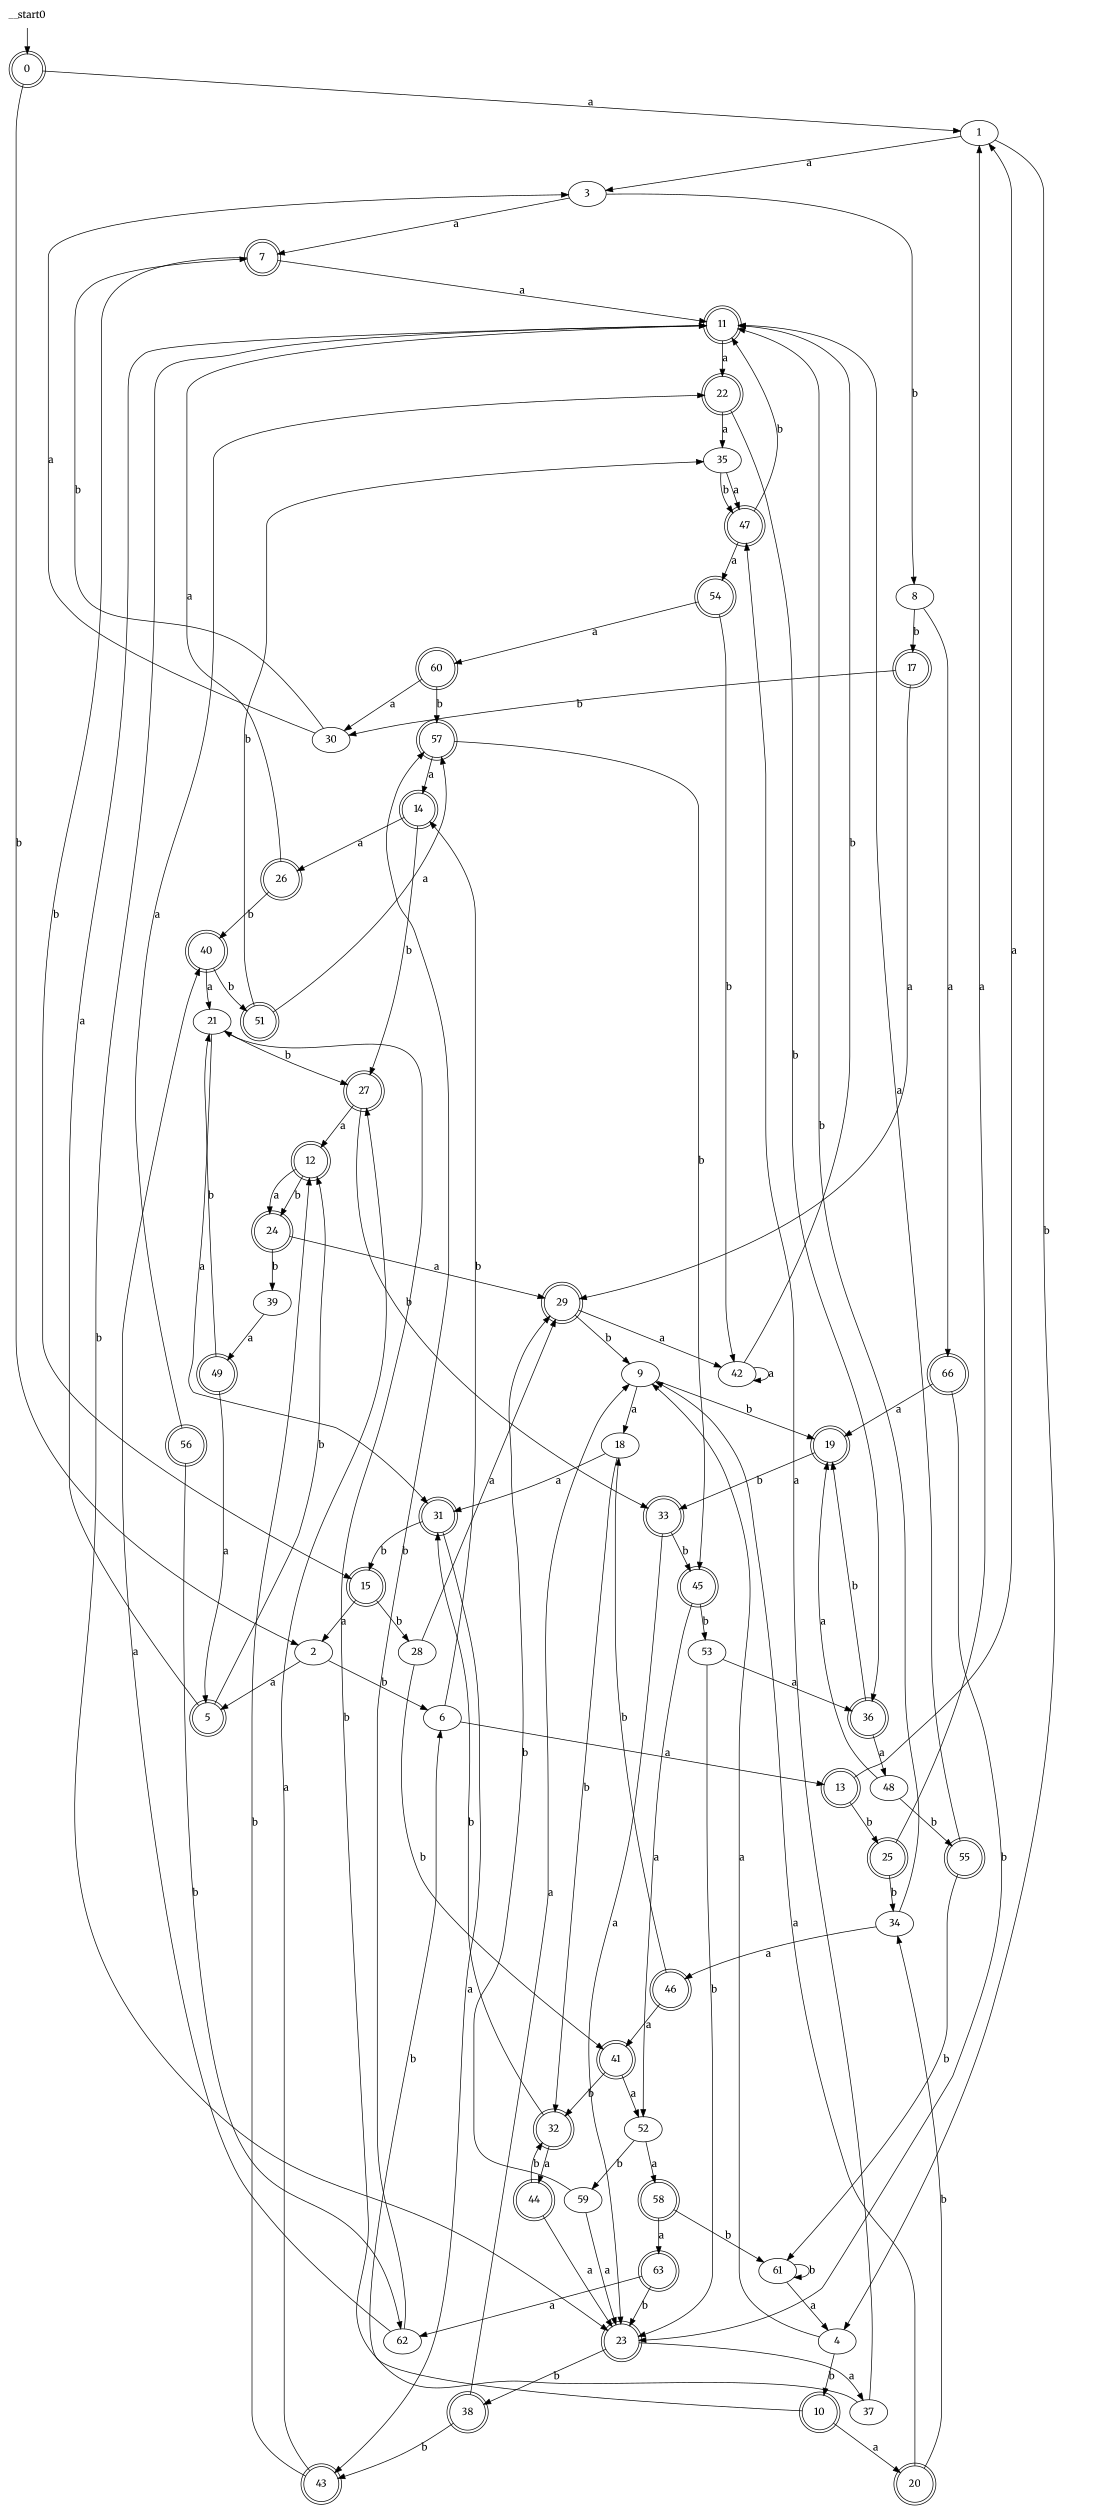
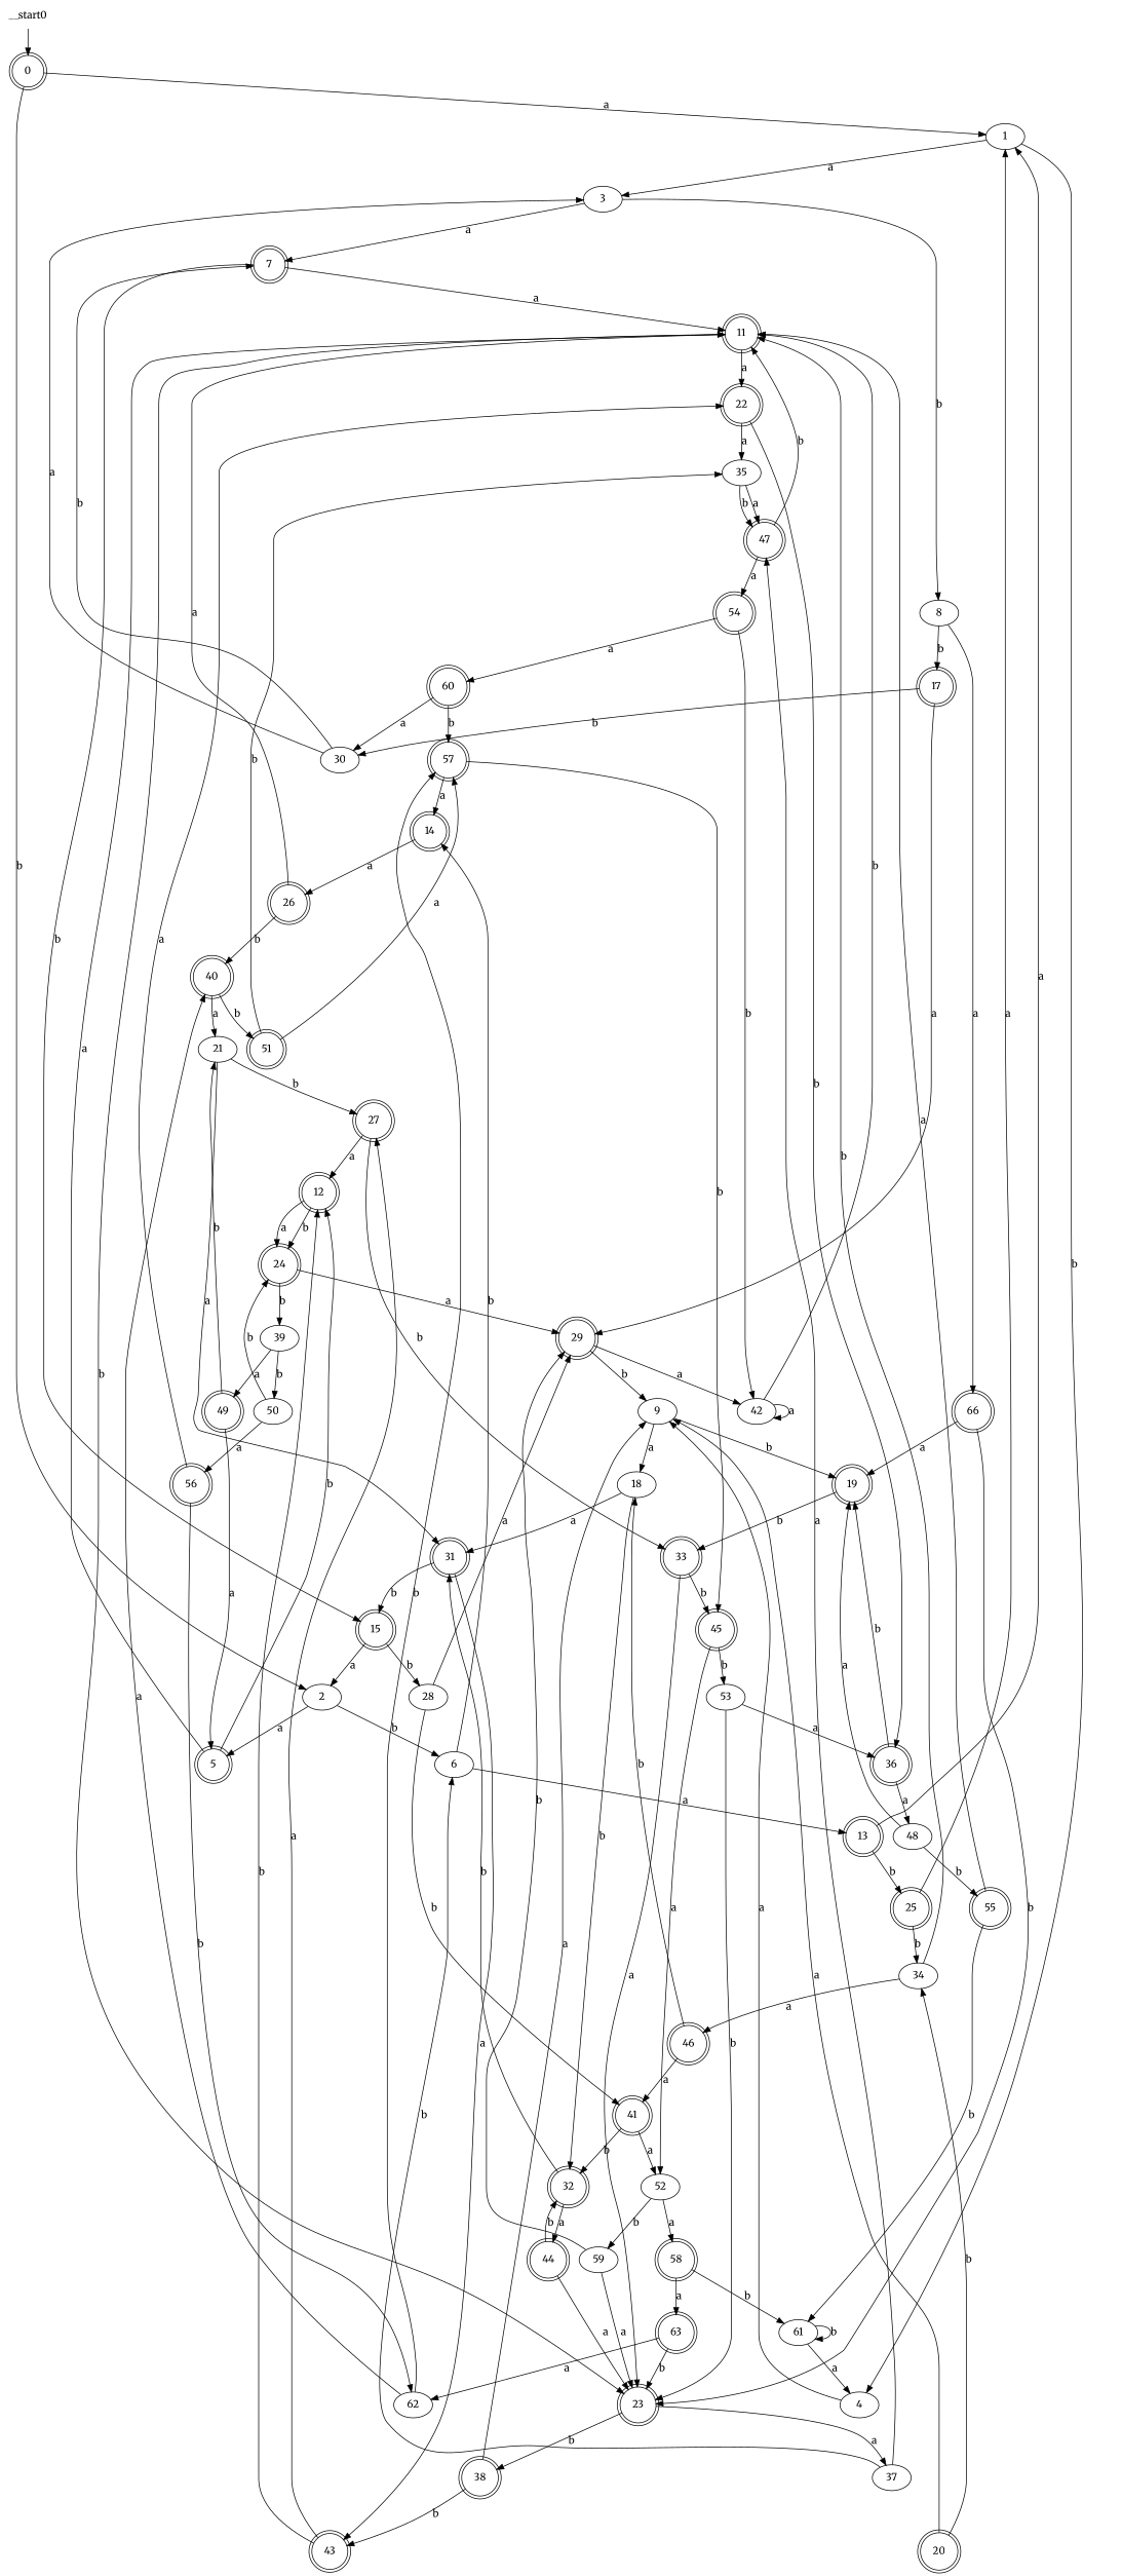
  digraph {
    fontname=Merriweather
    node [fontname=Merriweather shape=doublecircle]
    edge [fontname=Merriweather]
    __start0 [shape=none]
    0
    1 [shape=""]
    2 [shape=""]
    3 [shape=""]
    4 [shape=""]
    5
    6 [shape=""]
    7
    8 [shape=""]
    9 [shape=""]
-   10
    11
    12
    13
    14
    15
    n18 [label=66]
    17
    18 [shape=""]
    19
    20
    21 [shape=""]
    22
    23
    24
    25
    26
    27
    28 [shape=""]
    29
    30 [shape=""]
    31
    32
    33
    34 [shape=""]
    35 [shape=""]
    36
    37 [shape=""]
    38
    39 [shape=""]
    40
    41
    42 [shape=""]
    43
    44
    45
    46
    47
    48 [shape=""]
    49
+   50 [shape=""]
    51
    52 [shape=""]
    53 [shape=""]
    54
    55
    56
    57
    58
    59 [shape=""]
    60
    61 [shape=""]
    62 [shape=""]
    63
    __start0 -> 0
    0 -> 1 [label=a]
    0 -> 2 [label=b]
    1 -> 3 [label=a]
    1 -> 4 [label=b]
    2 -> 5 [label=a]
    2 -> 6 [label=b]
    3 -> 7 [label=a]
    3 -> 8 [label=b]
    4 -> 9 [label=a]
-   4 -> 10 [label=b]
    5 -> 11 [label=a]
    5 -> 12 [label=b]
    6 -> 13 [label=a]
    6 -> 14 [label=b]
    7 -> 11 [label=a]
    7 -> 15 [label=b]
    8 -> n18 [label=a]
    8 -> 17 [label=b]
    9 -> 18 [label=a]
    9 -> 19 [label=b]
-   10 -> 20 [label=a]
-   10 -> 21 [label=b]
    11 -> 22 [label=a]
    11 -> 23 [label=b]
    12 -> 24 [label=a]
    12 -> 24 [label=b]
    13 -> 1 [label=a]
    13 -> 25 [label=b]
    14 -> 26 [label=a]
-   14 -> 27 [label=b]
    15 -> 2 [label=a]
    15 -> 28 [label=b]
    n18 -> 19 [label=a]
    n18 -> 23 [label=b]
    17 -> 29 [label=a]
    17 -> 30 [label=b]
    18 -> 31 [label=a]
    18 -> 32 [label=b]
    19 -> 33 [label=b]
    20 -> 9 [label=a]
    20 -> 34 [label=b]
    21 -> 27 [label=b]
    21 -> 31 [label=a]
    22 -> 35 [label=a]
    22 -> 36 [label=b]
    23 -> 37 [label=a]
    23 -> 38 [label=b]
    24 -> 29 [label=a]
    24 -> 39 [label=b]
    25 -> 1 [label=a]
    25 -> 34 [label=b]
    26 -> 11 [label=a]
    26 -> 40 [label=b]
    27 -> 12 [label=a]
    27 -> 33 [label=b]
    28 -> 29 [label=a]
    28 -> 41 [label=b]
    29 -> 9 [label=b]
    29 -> 42 [label=a]
    30 -> 3 [label=a]
    30 -> 7 [label=b]
    31 -> 15 [label=b]
    31 -> 43 [label=a]
    32 -> 31 [label=b]
    32 -> 44 [label=a]
    33 -> 23 [label=a]
    33 -> 45 [label=b]
    34 -> 11 [label=b]
    34 -> 46 [label=a]
    35 -> 47 [label=a]
    35 -> 47 [label=b]
    36 -> 19 [label=b]
    36 -> 48 [label=a]
    37 -> 6 [label=b]
    37 -> 47 [label=a]
    38 -> 9 [label=a]
    38 -> 43 [label=b]
    39 -> 49 [label=a]
+   39 -> 50 [label=b]
    40 -> 21 [label=a]
    40 -> 51 [label=b]
    41 -> 32 [label=b]
    41 -> 52 [label=a]
    42 -> 11 [label=b]
    42 -> 42 [label=a]
    43 -> 12 [label=b]
    43 -> 27 [label=a]
    44 -> 23 [label=a]
    44 -> 32 [label=b]
    45 -> 52 [label=a]
    45 -> 53 [label=b]
    46 -> 18 [label=b]
    46 -> 41 [label=a]
    47 -> 11 [label=b]
    47 -> 54 [label=a]
    48 -> 19 [label=a]
    48 -> 55 [label=b]
    49 -> 5 [label=a]
    49 -> 21 [label=b]
+   50 -> 24 [label=b]
+   50 -> 56 [label=a]
    51 -> 35 [label=b]
    51 -> 57 [label=a]
    52 -> 58 [label=a]
    52 -> 59 [label=b]
    53 -> 23 [label=b]
    53 -> 36 [label=a]
    54 -> 42 [label=b]
    54 -> 60 [label=a]
    55 -> 11 [label=a]
    55 -> 61 [label=b]
    56 -> 22 [label=a]
    56 -> 62 [label=b]
    57 -> 14 [label=a]
    57 -> 45 [label=b]
    58 -> 61 [label=b]
    58 -> 63 [label=a]
    59 -> 23 [label=a]
    59 -> 29 [label=b]
    60 -> 30 [label=a]
    60 -> 57 [label=b]
    61 -> 4 [label=a]
    61 -> 61 [label=b]
    62 -> 40 [label=a]
    62 -> 57 [label=b]
    63 -> 23 [label=b]
    63 -> 62 [label=a]
  }
